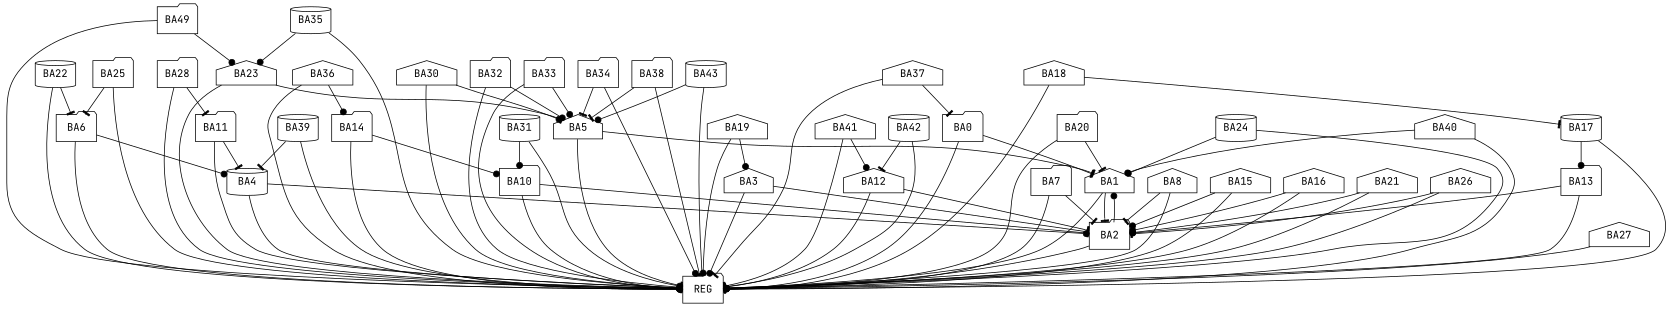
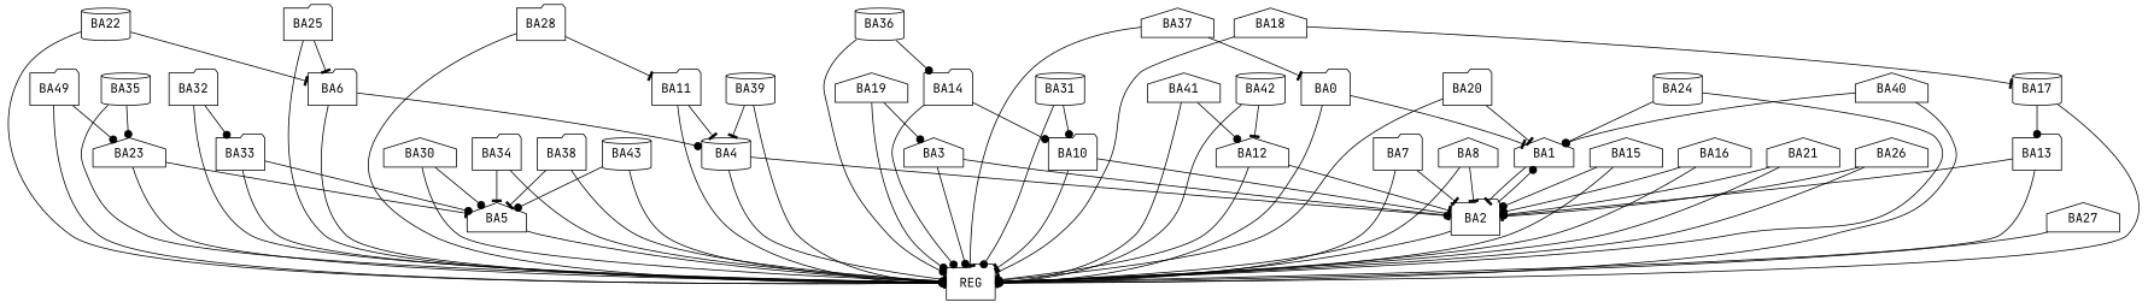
  strict digraph {
    fontname="JetBrains Mono"
    node [fontname="JetBrains Mono" shape=house]
    edge [arrowhead=tee fontname="JetBrains Mono"]
    n1 [label=BA1]
    n2 [label=BA2 shape=folder]
    n3 [label=REG shape=folder]
    n4 [label=BA3]
    n5 [label=BA4 shape=cylinder]
    n6 [label=BA5]
    n7 [label=BA6 shape=folder]
    n8 [label=BA7 shape=folder]
    n9 [label=BA8]
    n10 [label=BA0 shape=folder]
    n11 [label=BA10 shape=folder]
    n12 [label=BA11 shape=folder]
    n13 [label=BA12]
    n14 [label=BA13 shape=folder]
    n15 [label=BA14 shape=folder]
    n16 [label=BA15]
    n17 [label=BA16]
    n18 [label=BA17 shape=cylinder]
    n19 [label=BA18]
    n20 [label=BA19]
    n21 [label=BA20 shape=folder]
    n22 [label=BA21]
    n23 [label=BA22 shape=cylinder]
    n24 [label=BA23]
    n25 [label=BA24 shape=cylinder]
    n26 [label=BA25 shape=folder]
    n27 [label=BA26]
    n28 [label=BA27]
    n29 [label=BA28 shape=folder]
    n30 [label=BA49 shape=folder]
    n31 [label=BA30]
    n32 [label=BA31 shape=cylinder]
    n33 [label=BA32 shape=folder]
    n34 [label=BA33 shape=folder]
    n35 [label=BA34 shape=folder]
    n36 [label=BA35 shape=cylinder]
-   n37 [label=BA36]
+   n37 [label=BA36 shape=cylinder]
    n38 [label=BA37]
    n39 [label=BA38 shape=folder]
    n40 [label=BA39 shape=cylinder]
    n41 [label=BA40]
    n42 [label=BA41]
    n43 [label=BA42 shape=cylinder]
    n44 [label=BA43 shape=cylinder]
    n1 -> n2
-   n1 -> n3 [arrowhead=dot]
    n2 -> n1 [arrowhead=dot]
    n2 -> n3 [arrowhead=dot]
    n4 -> n2
    n4 -> n3 [arrowhead=dot]
    n5 -> n2 [arrowhead=dot]
    n5 -> n3
-   n6 -> n1
    n6 -> n3
    n7 -> n3
    n7 -> n5 [arrowhead=dot]
    n8 -> n2
    n8 -> n3 [arrowhead=dot]
    n9 -> n2
    n9 -> n3
    n10 -> n1
    n10 -> n3
    n11 -> n2
    n11 -> n3
    n12 -> n3
    n12 -> n5
    n13 -> n2
    n13 -> n3
    n14 -> n2 [arrowhead=dot]
    n14 -> n3
    n15 -> n3 [arrowhead=dot]
    n15 -> n11 [arrowhead=dot]
    n16 -> n2 [arrowhead=dot]
    n16 -> n3 [arrowhead=dot]
    n17 -> n2 [arrowhead=dot]
    n17 -> n3
    n18 -> n3
    n18 -> n14 [arrowhead=dot]
    n19 -> n3
    n19 -> n18
    n20 -> n3 [arrowhead=dot]
    n20 -> n4 [arrowhead=dot]
    n21 -> n1
    n21 -> n3 [arrowhead=dot]
    n22 -> n2 [arrowhead=dot]
    n22 -> n3 [arrowhead=dot]
    n23 -> n3 [arrowhead=dot]
    n23 -> n7
    n24 -> n3 [arrowhead=dot]
    n24 -> n6
    n25 -> n1 [arrowhead=dot]
    n25 -> n3
    n26 -> n3
    n26 -> n7
    n27 -> n2
    n27 -> n3 [arrowhead=dot]
    n28 -> n3 [arrowhead=dot]
    n29 -> n3
    n29 -> n12
    n30 -> n3 [arrowhead=dot]
    n30 -> n24 [arrowhead=dot]
    n31 -> n3
    n31 -> n6 [arrowhead=dot]
    n32 -> n3 [arrowhead=dot]
    n32 -> n11 [arrowhead=dot]
    n33 -> n3 [arrowhead=dot]
-   n33 -> n6 [arrowhead=dot]
+   n33 -> n34 [arrowhead=dot]
    n34 -> n3
    n34 -> n6 [arrowhead=dot]
    n35 -> n3 [arrowhead=dot]
    n35 -> n6
    n36 -> n3
    n36 -> n24 [arrowhead=dot]
    n37 -> n3 [arrowhead=dot]
    n37 -> n15 [arrowhead=dot]
    n38 -> n3
    n38 -> n10
    n39 -> n3
    n39 -> n6
    n40 -> n3 [arrowhead=dot]
    n40 -> n5
    n41 -> n1 [arrowhead=dot]
    n41 -> n3 [arrowhead=dot]
    n42 -> n3
    n42 -> n13 [arrowhead=dot]
    n43 -> n3
    n43 -> n13
    n44 -> n3
    n44 -> n6 [arrowhead=dot]
  }
